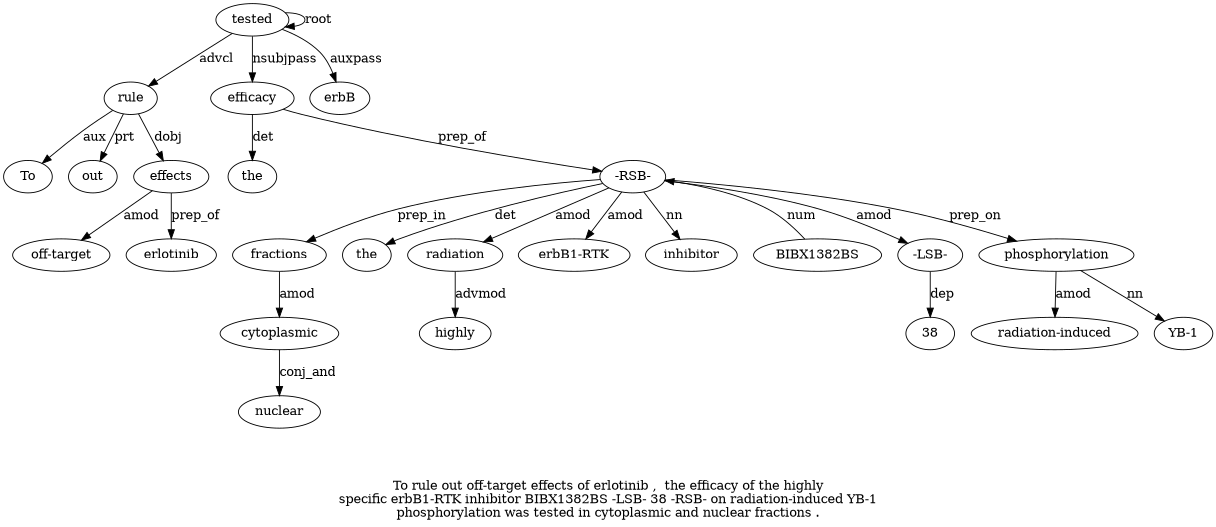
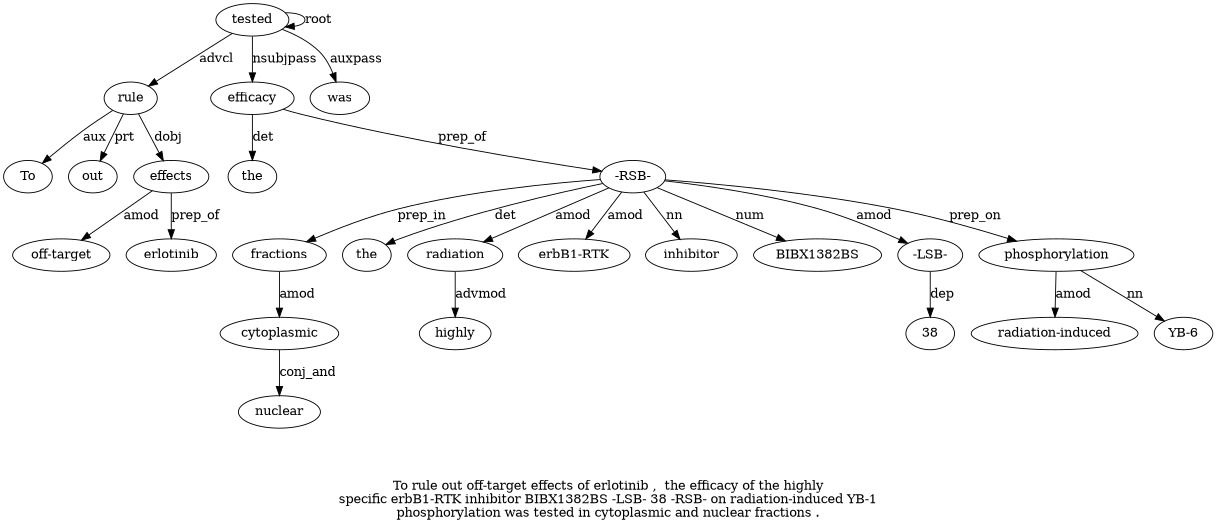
  digraph {
    label="To rule out off-target effects of erlotinib ,  the efficacy of the highly\nspecific erbB1-RTK inhibitor BIBX1382BS -LSB- 38 -RSB- on radiation-induced YB-1\nphosphorylation was tested in cytoplasmic and nuclear fractions ."
    node [fillcolor=white style=filled]
    n1 [label=rule]
    n2 [label=To]
    n3 [label=out]
    n4 [label=effects]
    n5 [label="off-target"]
    n6 [label=erlotinib]
    n7 [label=tested]
    n8 [label=efficacy]
-   n9 [label=erbB]
+   n9 [label=was]
    n10 [label=the]
    n11 [label="-RSB-"]
    n12 [label=fractions]
    n13 [label=cytoplasmic]
    n14 [label=the]
    n15 [label=radiation]
    n16 [label="erbB1-RTK"]
    n17 [label=inhibitor]
    n18 [label=BIBX1382BS]
    n19 [label="-LSB-"]
    n20 [label=phosphorylation]
    n21 [label=highly]
    n22 [label=38]
    n23 [label="radiation-induced"]
-   n24 [label="YB-1"]
+   n24 [label="YB-6"]
    n25 [label=nuclear]
    n1 -> n2 [label=aux]
    n1 -> n3 [label=prt]
    n1 -> n4 [label=dobj]
    n4 -> n5 [label=amod]
    n4 -> n6 [label=prep_of]
    n7 -> n1 [label=advcl]
    n7 -> n7 [label=root]
    n7 -> n8 [label=nsubjpass]
    n7 -> n9 [label=auxpass]
    n8 -> n10 [label=det]
    n8 -> n11 [label=prep_of]
    n11 -> n12 [label=prep_in]
    n11 -> n14 [label=det]
    n11 -> n15 [label=amod]
    n11 -> n16 [label=amod]
    n11 -> n17 [label=nn]
-   n18 -> n11 [label=num]
+   n11 -> n18 [label=num]
    n11 -> n19 [label=amod]
    n11 -> n20 [label=prep_on]
    n12 -> n13 [label=amod]
    n13 -> n25 [label=conj_and]
    n15 -> n21 [label=advmod]
    n19 -> n22 [label=dep]
    n20 -> n23 [label=amod]
    n20 -> n24 [label=nn]
  }
